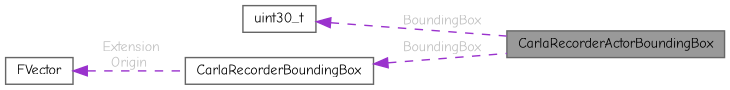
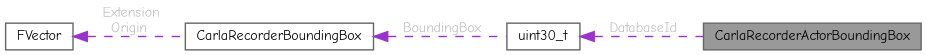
  digraph {
    fontname="Comic Neue"
    rankdir=LR
    node [color=gray40 fillcolor=white fontname="Comic Neue" fontsize=10 shape=box style=filled]
    edge [color=darkorchid3 dir=back fontcolor=grey fontname="Comic Neue" fontsize=10 labelfontname=Helvetica labelfontsize=10 style=dashed]
    n1 [fillcolor=grey60 fontcolor=black height=0.2 label=CarlaRecorderActorBoundingBox width=0.4]
    n2 [height=0.2 label=uint30_t width=0.4]
    n3 [height=0.2 label=CarlaRecorderBoundingBox width=0.4]
    n4 [height=0.2 label=FVector width=0.4]
-   n2 -> n1 [label=" BoundingBox"]
-   n3 -> n1 [label=" BoundingBox"]
+   n2 -> n1 [label=" DatabaseId"]
+   n3 -> n2 [label=" BoundingBox"]
    n4 -> n3 [label=" Extension\nOrigin"]
  }
